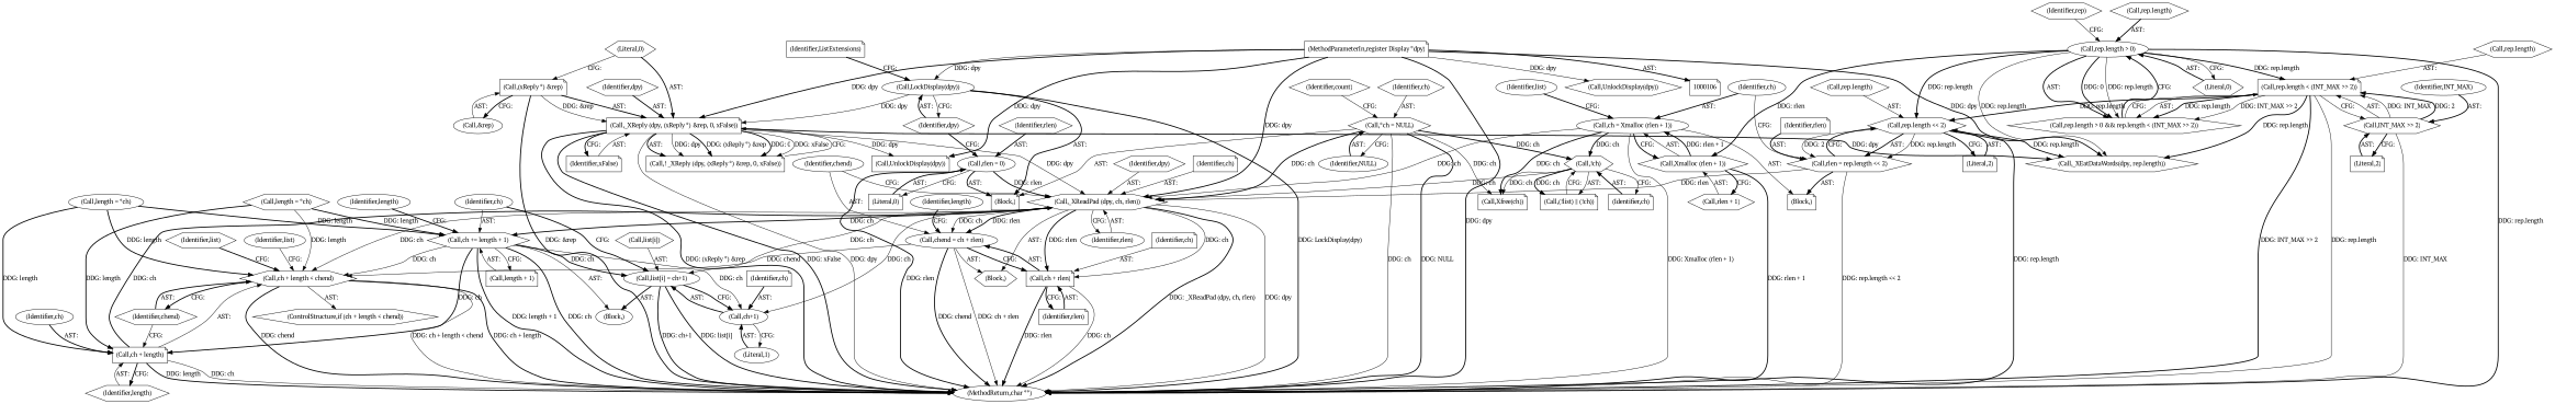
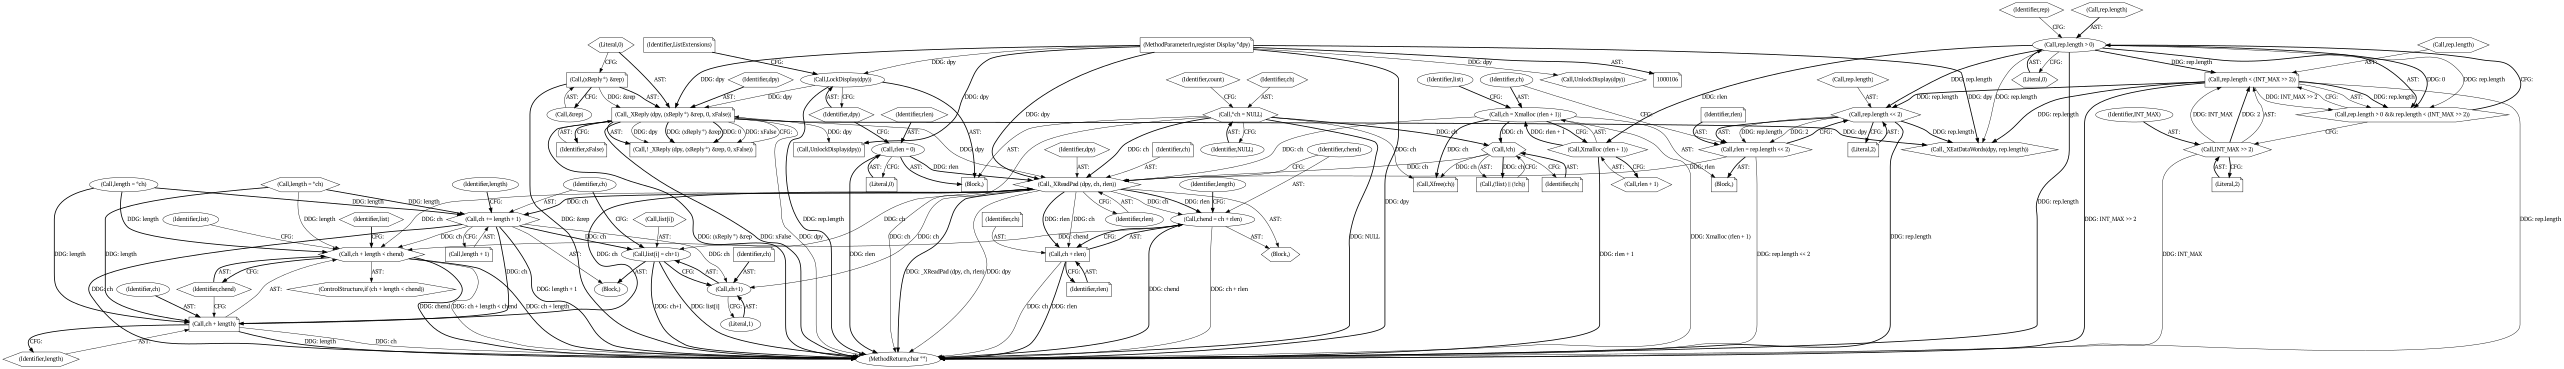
  digraph {
    fontname="PT Serif"
    node [fontname="PT Serif" shape=hexagon]
    edge [fontname="PT Serif" style=bold]
    n1 [label="(Call,_XReadPad (dpy, ch, rlen))"]
    n2 [label="(Call,chend = ch + rlen)" shape=ellipse]
    n3 [label="(Call,ch + length < chend)"]
    n4 [label="(Call,ch + rlen)" shape=note]
    n5 [label="(Call,list[i] = ch+1)" shape=ellipse]
    n6 [label="(Call,ch+1)" shape=ellipse]
    n7 [label="(Call,ch += length + 1)"]
    n8 [label="(MethodReturn,char **)" shape=ellipse]
    n9 [label="(Identifier,rlen)" shape=ellipse]
    n10 [label="(Block,)"]
    n11 [label="(Identifier,chend)"]
    n12 [label="(ControlStructure,if (ch + length < chend))"]
    n13 [label="(Identifier,rlen)" shape=note]
    n14 [label="(Call,ch + length)" shape=note]
    n15 [label="(Identifier,length)"]
    n16 [label="(Block,)" shape=ellipse]
    n17 [label="(Literal,1)" shape=ellipse]
    n18 [label="(Call,length + 1)" shape=note]
    n19 [label="(Call,_XReply (dpy, (xReply *) &rep, 0, xFalse))" shape=note]
    n20 [label="(Call,! _XReply (dpy, (xReply *) &rep, 0, xFalse))" shape=note]
    n21 [label="(Call,UnlockDisplay(dpy))" shape=note]
    n22 [label="(Call,_XEatDataWords(dpy, rep.length))"]
    n23 [label="(Identifier,xFalse)" shape=note]
    n24 [label="(Call,LockDisplay(dpy))" shape=ellipse]
    n25 [label="(Block,)" shape=note]
    n26 [label="(Identifier,dpy)"]
    n27 [label="(Call,rlen = 0)" shape=ellipse]
    n28 [label="(MethodParameterIn,register Display *dpy)" shape=note]
    n29 [label="(Call,UnlockDisplay(dpy))"]
    1000106 [shape=note]
    n31 [label="(Call,(xReply *) &rep)" shape=note]
    n32 [label="(Call,&rep)" shape=ellipse]
    n33 [label="(Call,*ch = NULL)"]
    n34 [label="(Call,!ch)"]
    n35 [label="(Call,Xfree(ch))" shape=note]
    n36 [label="(Identifier,NULL)" shape=ellipse]
    n37 [label="(Call,(!list) || (!ch))" shape=note]
    n38 [label="(Identifier,ch)" shape=note]
    n39 [label="(Call,ch = Xmalloc (rlen + 1))" shape=ellipse]
    n40 [label="(Call,Xmalloc (rlen + 1))"]
    n41 [label="(Block,)" shape=note]
    n42 [label="(Call,rlen + 1)"]
    n43 [label="(Call,rlen = rep.length << 2)"]
    n44 [label="(Call,rep.length << 2)"]
    n45 [label="(Literal,2)" shape=note]
    n46 [label="(Call,rep.length < (INT_MAX >> 2))" shape=note]
    n47 [label="(Call,INT_MAX >> 2)"]
    n48 [label="(Call,rep.length > 0 && rep.length < (INT_MAX >> 2))"]
    n49 [label="(Literal,2)" shape=note]
    n50 [label="(Call,rep.length > 0)" shape=ellipse]
    n51 [label="(Literal,0)"]
    n52 [label="(Literal,0)" shape=note]
    n53 [label="(Identifier,dpy)"]
    n54 [label="(Identifier,chend)" shape=ellipse]
    n55 [label="(Identifier,dpy)"]
    n56 [label="(Identifier,ch)" shape=ellipse]
    n57 [label="(Identifier,ch)" shape=note]
    n58 [label="(Identifier,count)"]
    n59 [label="(Identifier,ch)" shape=ellipse]
    n60 [label="(Call,rep.length)"]
    n61 [label="(Identifier,rep)"]
    n62 [label="(Call,list[i])"]
    n63 [label="(Identifier,INT_MAX)" shape=ellipse]
    n64 [label="(Identifier,ch)" shape=note]
    n65 [label="(Identifier,ch)"]
    n66 [label="(Call,rep.length)"]
    n67 [label="(Identifier,rlen)" shape=note]
    n68 [label="(Identifier,ch)" shape=note]
    n69 [label="(Identifier,length)" shape=ellipse]
    n70 [label="(Identifier,rlen)"]
    n71 [label="(Identifier,length)" shape=ellipse]
    n72 [label="(Call,length = *ch)" shape=ellipse]
    n73 [label="(Identifier,list)"]
    n74 [label="(Call,length = *ch)"]
    n75 [label="(Call,rep.length)"]
    n76 [label="(Identifier,ListExtensions)" shape=note]
    n77 [label="(Identifier,list)" shape=ellipse]
    n78 [label="(Identifier,ch)" shape=ellipse]
    n79 [label="(Identifier,list)" shape=ellipse]
    n80 [label="(Literal,0)"]
    n1 -> n2 [label="DDG: ch" style=solid]
    n1 -> n2 [label="DDG: rlen"]
    n1 -> n3 [label="DDG: ch" style=solid]
    n1 -> n4 [label="DDG: ch" style=solid]
    n1 -> n4 [label="DDG: rlen"]
    n1 -> n5 [label="DDG: ch" style=solid]
    n1 -> n6 [label="DDG: ch" style=solid]
    n1 -> n7 [label="DDG: ch"]
    n1 -> n8 [label="DDG: _XReadPad (dpy, ch, rlen)"]
    n1 -> n8 [label="DDG: dpy" style=solid]
    n1 -> n9 [label="CFG: " style=solid]
    n1 -> n10 [label="AST: " style=solid]
    n2 -> n3 [label="DDG: chend" style=solid]
    n2 -> n4 [label="CFG: "]
    n2 -> n8 [label="DDG: ch + rlen" style=solid]
    n2 -> n8 [label="DDG: chend"]
    n2 -> n10 [label="AST: " style=solid]
    n3 -> n8 [label="DDG: ch + length < chend" style=solid]
    n3 -> n8 [label="DDG: ch + length"]
    n3 -> n8 [label="DDG: chend"]
    n3 -> n11 [label="CFG: "]
    n3 -> n12 [label="AST: " style=solid]
    n4 -> n2 [label="AST: "]
    n4 -> n8 [label="DDG: rlen"]
    n4 -> n8 [label="DDG: ch" style=solid]
    n4 -> n13 [label="CFG: "]
    n5 -> n6 [label="CFG: "]
    n5 -> n8 [label="DDG: ch+1"]
    n5 -> n8 [label="DDG: list[i]"]
    n5 -> n16 [label="AST: "]
    n6 -> n5 [label="AST: "]
    n6 -> n17 [label="CFG: " style=solid]
    n7 -> n3 [label="DDG: ch" style=solid]
    n7 -> n5 [label="DDG: ch"]
    n7 -> n6 [label="DDG: ch" style=solid]
    n7 -> n8 [label="DDG: ch"]
    n7 -> n8 [label="DDG: length + 1"]
    n7 -> n14 [label="DDG: ch"]
    n7 -> n16 [label="AST: " style=solid]
    n7 -> n18 [label="CFG: " style=solid]
    n9 -> n1 [label="AST: " style=solid]
    n11 -> n3 [label="AST: "]
    n11 -> n14 [label="CFG: " style=solid]
    n13 -> n4 [label="AST: "]
    n14 -> n1 [label="DDG: ch"]
    n14 -> n3 [label="AST: " style=solid]
    n14 -> n8 [label="DDG: length"]
    n14 -> n8 [label="DDG: ch" style=solid]
    n14 -> n15 [label="CFG: "]
    n15 -> n14 [label="AST: " style=solid]
    n17 -> n6 [label="AST: "]
    n18 -> n7 [label="AST: " style=solid]
    n19 -> n1 [label="DDG: dpy" style=solid]
    n19 -> n8 [label="DDG: dpy" style=solid]
    n19 -> n8 [label="DDG: (xReply *) &rep"]
    n19 -> n8 [label="DDG: xFalse"]
    n19 -> n20 [label="AST: "]
    n19 -> n20 [label="DDG: dpy" style=solid]
    n19 -> n20 [label="DDG: (xReply *) &rep"]
    n19 -> n20 [label="DDG: 0"]
    n19 -> n20 [label="DDG: xFalse" style=solid]
    n19 -> n21 [label="DDG: dpy" style=solid]
    n19 -> n22 [label="DDG: dpy"]
    n19 -> n23 [label="CFG: "]
    n20 -> n19 [label="CFG: " style=solid]
    n23 -> n19 [label="AST: " style=solid]
-   n24 -> n8 [label="DDG: LockDisplay(dpy)"]
+   n24 -> n8 [label="DDG: rep.length"]
    n24 -> n19 [label="DDG: dpy" style=solid]
    n24 -> n25 [label="AST: "]
    n24 -> n26 [label="CFG: " style=solid]
    n26 -> n24 [label="AST: "]
    n26 -> n27 [label="CFG: "]
    n27 -> n1 [label="DDG: rlen"]
    n27 -> n8 [label="DDG: rlen"]
    n27 -> n25 [label="AST: "]
    n27 -> n52 [label="CFG: " style=solid]
    n28 -> n1 [label="DDG: dpy"]
    n28 -> n8 [label="DDG: dpy"]
    n28 -> n19 [label="DDG: dpy"]
    n28 -> n21 [label="DDG: dpy"]
    n28 -> n22 [label="DDG: dpy"]
    n28 -> n24 [label="DDG: dpy" style=solid]
    n28 -> n29 [label="DDG: dpy" style=solid]
    n28 -> 1000106 [label="AST: "]
    n31 -> n8 [label="DDG: &rep"]
    n31 -> n19 [label="AST: "]
    n31 -> n19 [label="DDG: &rep" style=solid]
    n31 -> n32 [label="CFG: "]
    n32 -> n31 [label="AST: " style=solid]
    n33 -> n1 [label="DDG: ch"]
    n33 -> n8 [label="DDG: ch" style=solid]
    n33 -> n8 [label="DDG: NULL"]
    n33 -> n25 [label="AST: " style=solid]
    n33 -> n34 [label="DDG: ch"]
    n33 -> n35 [label="DDG: ch" style=solid]
    n33 -> n36 [label="CFG: " style=solid]
    n34 -> n1 [label="DDG: ch" style=solid]
    n34 -> n35 [label="DDG: ch" style=solid]
    n34 -> n37 [label="AST: " style=solid]
    n34 -> n37 [label="DDG: ch"]
    n34 -> n38 [label="CFG: " style=solid]
    n36 -> n33 [label="AST: "]
    n37 -> n34 [label="CFG: " style=solid]
    n38 -> n34 [label="AST: "]
    n39 -> n1 [label="DDG: ch" style=solid]
    n39 -> n8 [label="DDG: Xmalloc (rlen + 1)" style=solid]
    n39 -> n34 [label="DDG: ch"]
    n39 -> n35 [label="DDG: ch"]
    n39 -> n40 [label="CFG: "]
    n39 -> n41 [label="AST: " style=solid]
    n40 -> n8 [label="DDG: rlen + 1"]
    n40 -> n39 [label="AST: " style=solid]
    n40 -> n39 [label="DDG: rlen + 1"]
    n40 -> n42 [label="CFG: "]
    n42 -> n40 [label="AST: " style=solid]
    n43 -> n1 [label="DDG: rlen" style=solid]
    n43 -> n8 [label="DDG: rep.length << 2" style=solid]
    n43 -> n41 [label="AST: "]
    n43 -> n44 [label="CFG: "]
    n44 -> n8 [label="DDG: rep.length"]
    n44 -> n22 [label="DDG: rep.length"]
    n44 -> n43 [label="AST: "]
    n44 -> n43 [label="DDG: rep.length" style=solid]
    n44 -> n43 [label="DDG: 2" style=solid]
    n44 -> n45 [label="CFG: "]
    n45 -> n44 [label="AST: "]
    n46 -> n8 [label="DDG: INT_MAX >> 2"]
    n46 -> n8 [label="DDG: rep.length" style=solid]
    n46 -> n22 [label="DDG: rep.length"]
    n46 -> n44 [label="DDG: rep.length"]
-   n46 -> n47 [label="CFG: " style=solid]
+   n48 -> n47 [label="CFG: " style=solid]
    n46 -> n48 [label="AST: " style=solid]
    n46 -> n48 [label="DDG: rep.length"]
    n46 -> n48 [label="DDG: INT_MAX >> 2" style=solid]
    n47 -> n8 [label="DDG: INT_MAX" style=solid]
    n47 -> n46 [label="AST: " style=solid]
    n47 -> n46 [label="DDG: INT_MAX" style=solid]
    n47 -> n46 [label="DDG: 2"]
    n47 -> n49 [label="CFG: "]
    n48 -> n46 [label="CFG: " style=solid]
    n48 -> n50 [label="CFG: "]
    n49 -> n47 [label="AST: "]
    n50 -> n8 [label="DDG: rep.length"]
    n50 -> n22 [label="DDG: rep.length" style=solid]
    n50 -> n40 [label="DDG: rlen"]
    n50 -> n44 [label="DDG: rep.length"]
    n50 -> n46 [label="DDG: rep.length"]
    n50 -> n48 [label="AST: "]
    n50 -> n48 [label="DDG: rep.length" style=solid]
    n50 -> n48 [label="DDG: 0"]
    n50 -> n51 [label="CFG: " style=solid]
    n51 -> n50 [label="AST: "]
    n52 -> n27 [label="AST: "]
    n53 -> n19 [label="AST: "]
    n54 -> n1 [label="CFG: " style=solid]
    n54 -> n2 [label="AST: " style=solid]
    n55 -> n1 [label="AST: " style=solid]
    n56 -> n14 [label="AST: "]
    n57 -> n1 [label="AST: " style=solid]
    n58 -> n33 [label="CFG: " style=solid]
    n59 -> n39 [label="AST: "]
    n59 -> n43 [label="CFG: " style=solid]
    n60 -> n44 [label="AST: " style=solid]
    n61 -> n50 [label="CFG: " style=solid]
    n62 -> n5 [label="AST: " style=solid]
    n63 -> n47 [label="AST: "]
    n64 -> n6 [label="AST: "]
    n65 -> n33 [label="AST: " style=solid]
    n66 -> n50 [label="AST: "]
    n67 -> n43 [label="AST: "]
    n68 -> n4 [label="AST: " style=solid]
    n69 -> n7 [label="CFG: "]
    n70 -> n27 [label="AST: "]
    n71 -> n2 [label="CFG: "]
    n72 -> n3 [label="DDG: length"]
    n72 -> n7 [label="DDG: length"]
    n72 -> n14 [label="DDG: length"]
    n73 -> n3 [label="CFG: "]
    n74 -> n3 [label="DDG: length" style=solid]
    n74 -> n7 [label="DDG: length"]
    n74 -> n14 [label="DDG: length"]
    n75 -> n46 [label="AST: " style=solid]
    n76 -> n24 [label="CFG: "]
    n77 -> n3 [label="CFG: " style=solid]
    n78 -> n5 [label="CFG: "]
    n78 -> n7 [label="AST: " style=solid]
    n79 -> n39 [label="CFG: "]
    n80 -> n19 [label="AST: "]
    n80 -> n31 [label="CFG: " style=solid]
  }
